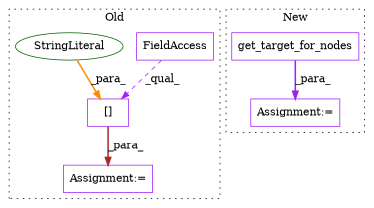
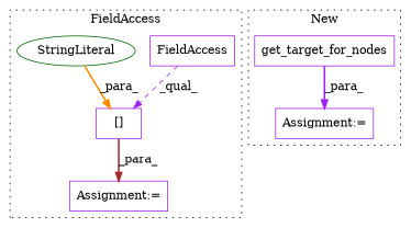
  digraph {
    node [a=7 l=1 shape=box color=purple]
    edge [color=purple style=bold]
    n1 [a=2 l="23,1" label="[]" s="14663,14689"]
    n2 [a=22 l=22 label=FieldAccess s=14663]
    n3 [label="Assignment:=" s=14662]
    n4 [a=45 l=3 label=StringLiteral s=14686 shape=ellipse color=darkgreen]
    n5 [a=32 l="21,1" label=get_target_for_nodes s="14959,15000"]
    n6 [label="Assignment:=" s=14955]
    subgraph cluster_1 {
-     label=Old
+     label=FieldAccess
      style=dotted
      n1
      n2
      n3
      n4
    }
    subgraph cluster_2 {
      label=New
      style=dotted
      n5
      n6
    }
    n1 -> n3 [label=_para_ color=brown]
    n2 -> n1 [label=_qual_ style=dashed]
    n4 -> n1 [label=_para_ color=darkorange]
    n5 -> n6 [label=_para_]
  }
